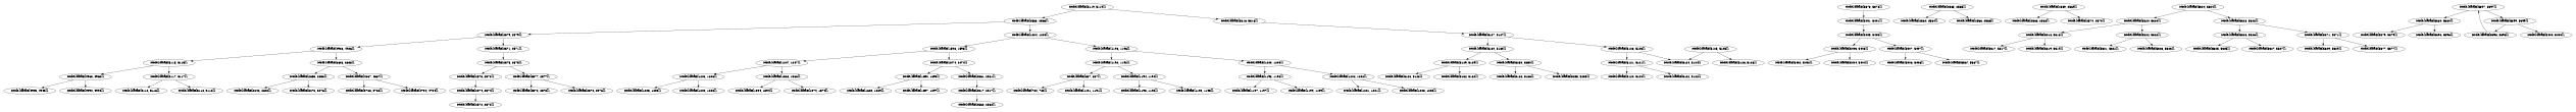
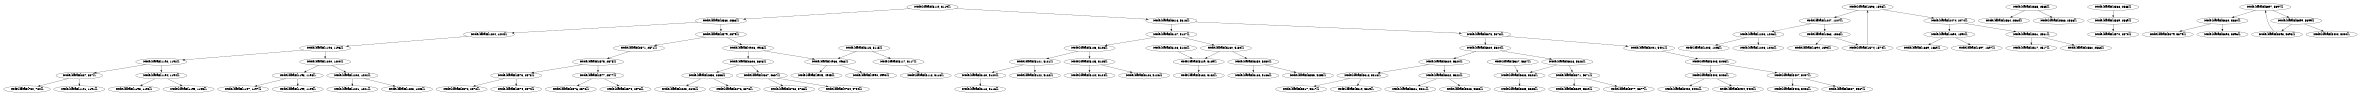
  digraph {
    n1 [label="Node{data=[5119, 5119]}"]
    n2 [label="Node{data=[2563, 2563]}"]
    n3 [label="Node{data=[5316, 5316]}"]
    n4 [label="Node{data=[1204, 1204]}"]
    n5 [label="Node{data=[2579, 2579]}"]
    n6 [label="Node{data=[5127, 5127]}"]
    n7 [label="Node{data=[5378, 5378]}"]
    n8 [label="Node{data=[1196, 1196]}"]
    n9 [label="Node{data=[1598, 1598]}"]
    n10 [label="Node{data=[2571, 2571]}"]
    n11 [label="Node{data=[4926, 4926]}"]
    n12 [label="Node{data=[1192, 1192]}"]
    n13 [label="Node{data=[1200, 1200]}"]
    n14 [label="Node{data=[1247, 1247]}"]
    n15 [label="Node{data=[2474, 2474]}"]
    n16 [label="Node{data=[837, 837]}"]
    n17 [label="Node{data=[1194, 1194]}"]
    n18 [label="Node{data=[1198, 1198]}"]
    n19 [label="Node{data=[1202, 1202]}"]
    n20 [label="Node{data=[780, 780]}"]
    n21 [label="Node{data=[1191, 1191]}"]
    n22 [label="Node{data=[1193, 1193]}"]
    n23 [label="Node{data=[1195, 1195]}"]
    n24 [label="Node{data=[1197, 1197]}"]
    n25 [label="Node{data=[1199, 1199]}"]
    n26 [label="Node{data=[1201, 1201]}"]
    n27 [label="Node{data=[1203, 1203]}"]
    n28 [label="Node{data=[1206, 1206]}"]
    n29 [label="Node{data=[1568, 1568]}"]
    n30 [label="Node{data=[1690, 1690]}"]
    n31 [label="Node{data=[2561, 2561]}"]
    n32 [label="Node{data=[1205, 1205]}"]
    n33 [label="Node{data=[1208, 1208]}"]
    n34 [label="Node{data=[1394, 1394]}"]
    n35 [label="Node{data=[1574, 1574]}"]
    n36 [label="Node{data=[1669, 1669]}"]
    n37 [label="Node{data=[1697, 1697]}"]
    n38 [label="Node{data=[2517, 2517]}"]
    n39 [label="Node{data=[2562, 2562]}"]
    n40 [label="Node{data=[2575, 2575]}"]
    n41 [label="Node{data=[3608, 3608]}"]
    n42 [label="Node{data=[5115, 5115]}"]
    n43 [label="Node{data=[2573, 2573]}"]
    n44 [label="Node{data=[2577, 2577]}"]
    n45 [label="Node{data=[2565, 2565]}"]
    n46 [label="Node{data=[2564, 2564]}"]
    n47 [label="Node{data=[2566, 2566]}"]
    n48 [label="Node{data=[2569, 2569]}"]
    n49 [label="Node{data=[2568, 2568]}"]
    n50 [label="Node{data=[2570, 2570]}"]
    n51 [label="Node{data=[2572, 2572]}"]
    n52 [label="Node{data=[2574, 2574]}"]
    n53 [label="Node{data=[2576, 2576]}"]
    n54 [label="Node{data=[2578, 2578]}"]
    n55 [label="Node{data=[2653, 2653]}"]
    n56 [label="Node{data=[4667, 4667]}"]
    n57 [label="Node{data=[4963, 4963]}"]
    n58 [label="Node{data=[5117, 5117]}"]
    n59 [label="Node{data=[2642, 2642]}"]
    n60 [label="Node{data=[3276, 3276]}"]
    n61 [label="Node{data=[3768, 3768]}"]
    n62 [label="Node{data=[4734, 4734]}"]
    n63 [label="Node{data=[4945, 4945]}"]
    n64 [label="Node{data=[4990, 4990]}"]
    n65 [label="Node{data=[5116, 5116]}"]
    n66 [label="Node{data=[5118, 5118]}"]
    n67 [label="Node{data=[5123, 5123]}"]
    n68 [label="Node{data=[5180, 5180]}"]
    n69 [label="Node{data=[5324, 5324]}"]
    n70 [label="Node{data=[5401, 5401]}"]
    n71 [label="Node{data=[5121, 5121]}"]
    n72 [label="Node{data=[5125, 5125]}"]
    n73 [label="Node{data=[5129, 5129]}"]
    n74 [label="Node{data=[5250, 5250]}"]
    n75 [label="Node{data=[5120, 5120]}"]
    n76 [label="Node{data=[5122, 5122]}"]
    n77 [label="Node{data=[5124, 5124]}"]
    n78 [label="Node{data=[5126, 5126]}"]
    n79 [label="Node{data=[5128, 5128]}"]
    n80 [label="Node{data=[5132, 5132]}"]
    n81 [label="Node{data=[5186, 5186]}"]
    n82 [label="Node{data=[5255, 5255]}"]
    n83 [label="Node{data=[5320, 5320]}"]
    n84 [label="Node{data=[5328, 5328]}"]
    n85 [label="Node{data=[5405, 5405]}"]
    n86 [label="Node{data=[5318, 5318]}"]
    n87 [label="Node{data=[5322, 5322]}"]
    n88 [label="Node{data=[5326, 5326]}"]
    n89 [label="Node{data=[5371, 5371]}"]
    n90 [label="Node{data=[5317, 5317]}"]
    n91 [label="Node{data=[5319, 5319]}"]
    n92 [label="Node{data=[5321, 5321]}"]
    n93 [label="Node{data=[5323, 5323]}"]
    n94 [label="Node{data=[5325, 5325]}"]
    n95 [label="Node{data=[5327, 5327]}"]
    n96 [label="Node{data=[5329, 5329]}"]
    n97 [label="Node{data=[5377, 5377]}"]
    n98 [label="Node{data=[5397, 5397]}"]
    n99 [label="Node{data=[5380, 5380]}"]
    n100 [label="Node{data=[5399, 5399]}"]
    n101 [label="Node{data=[5403, 5403]}"]
    n102 [label="Node{data=[5407, 5407]}"]
    n103 [label="Node{data=[5379, 5379]}"]
    n104 [label="Node{data=[5396, 5396]}"]
    n105 [label="Node{data=[5398, 5398]}"]
    n106 [label="Node{data=[5400, 5400]}"]
    n107 [label="Node{data=[5402, 5402]}"]
    n108 [label="Node{data=[5404, 5404]}"]
    n109 [label="Node{data=[5406, 5406]}"]
    n110 [label="Node{data=[5567, 5567]}"]
    n1 -> n2
    n1 -> n3
    n2 -> n4
    n2 -> n5
    n3 -> n6
+   n3 -> n7
    n4 -> n8
-   n4 -> n9
+   n35 -> n9
    n5 -> n10
    n5 -> n11
    n6 -> n67
    n6 -> n68
+   n7 -> n69
    n7 -> n70
    n8 -> n12
    n8 -> n13
    n9 -> n14
    n9 -> n15
    n10 -> n40
    n11 -> n41
-   n11 -> n42
+   n11 -> n57
    n12 -> n16
    n12 -> n17
    n13 -> n18
    n13 -> n19
    n14 -> n28
    n14 -> n29
    n15 -> n30
    n15 -> n31
    n16 -> n20
    n16 -> n21
    n17 -> n22
    n17 -> n23
    n18 -> n24
    n18 -> n25
    n19 -> n26
    n19 -> n27
    n28 -> n32
    n28 -> n33
    n29 -> n34
    n29 -> n35
    n30 -> n36
    n30 -> n37
    n31 -> n38
-   n38 -> n39
+   n31 -> n39
    n40 -> n43
    n40 -> n44
    n41 -> n55
    n41 -> n56
    n42 -> n57
    n42 -> n58
-   n52 -> n51
+   n43 -> n51
    n43 -> n52
    n44 -> n53
    n44 -> n54
    n45 -> n46
    n45 -> n47
-   n48 -> n49
+   n49 -> n48
    n48 -> n50
    n55 -> n59
    n55 -> n60
    n56 -> n61
    n56 -> n62
    n57 -> n63
    n57 -> n64
-   n58 -> n65
+   n75 -> n65
    n58 -> n66
    n67 -> n71
-   n67 -> n77
+   n67 -> n72
    n68 -> n73
    n68 -> n74
    n69 -> n83
    n69 -> n84
    n70 -> n85
    n71 -> n75
    n71 -> n76
    n72 -> n77
    n72 -> n78
-   n73 -> n79
+   n79 -> n73
    n73 -> n80
    n74 -> n81
    n74 -> n82
    n83 -> n86
    n83 -> n87
    n84 -> n88
    n84 -> n89
    n85 -> n101
    n85 -> n102
    n86 -> n90
    n86 -> n91
    n87 -> n92
    n87 -> n93
    n88 -> n94
-   n88 -> n95
+   n95 -> n88
    n89 -> n96
    n89 -> n97
    n98 -> n99
    n98 -> n100
    n99 -> n103
    n99 -> n104
    n100 -> n105
    n100 -> n106
    n101 -> n107
    n101 -> n108
    n102 -> n109
    n102 -> n110
    n105 -> n98
  }
